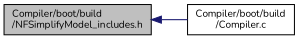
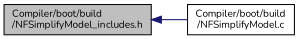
  digraph {
    rankdir=LR
    fontname=Nunito
    node [color=black fontname=Nunito fontsize=10 shape=record style=filled]
    n1 [fillcolor=grey75 fontcolor=black height=0.2 label="Compiler/boot/build\l/NFSimplifyModel_includes.h" width=0.4]
-   n2 [fillcolor=white height=0.2 label="Compiler/boot/build\l/Compiler.c" width=0.4]
+   n2 [fillcolor=white height=0.2 label="Compiler/boot/build\l/NFSimplifyModel.c" width=0.4]
    n1 -> n2 [color=midnightblue dir=back fontname=Nunito fontsize=10 labelfontname=Helvetica labelfontsize=10 style=solid]
  }
